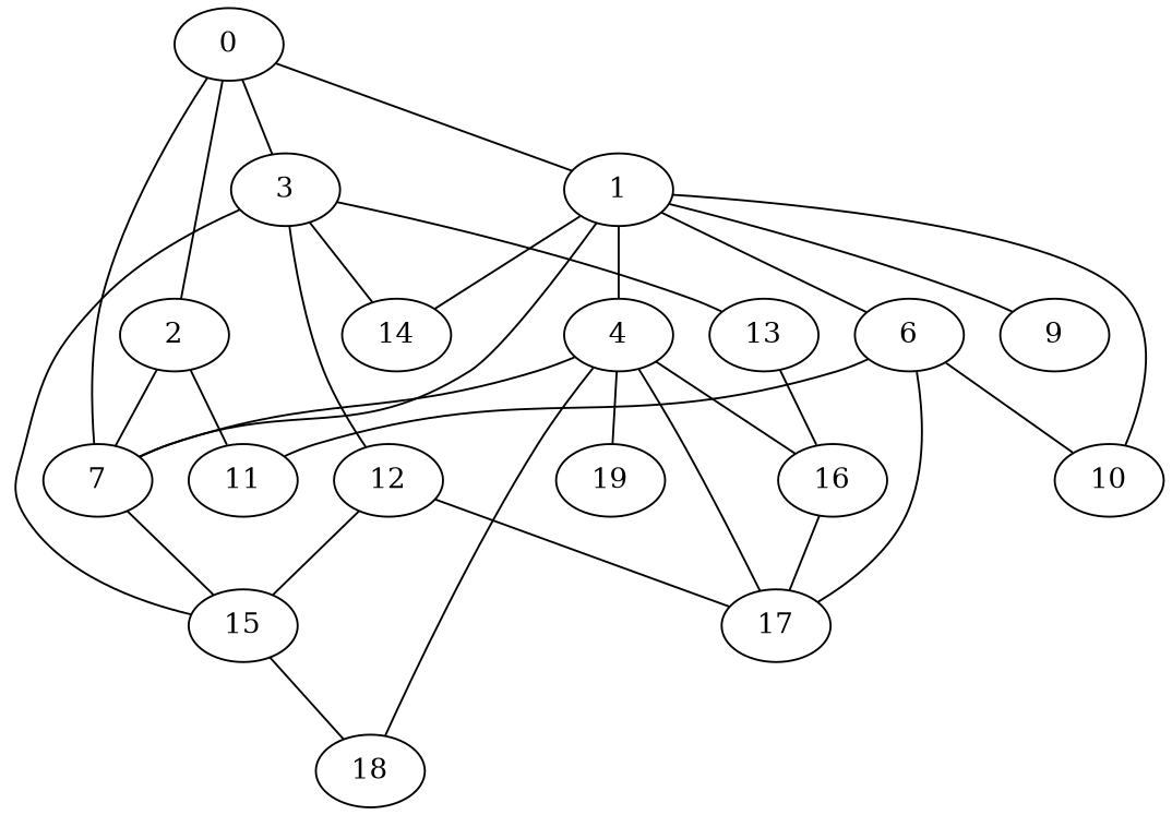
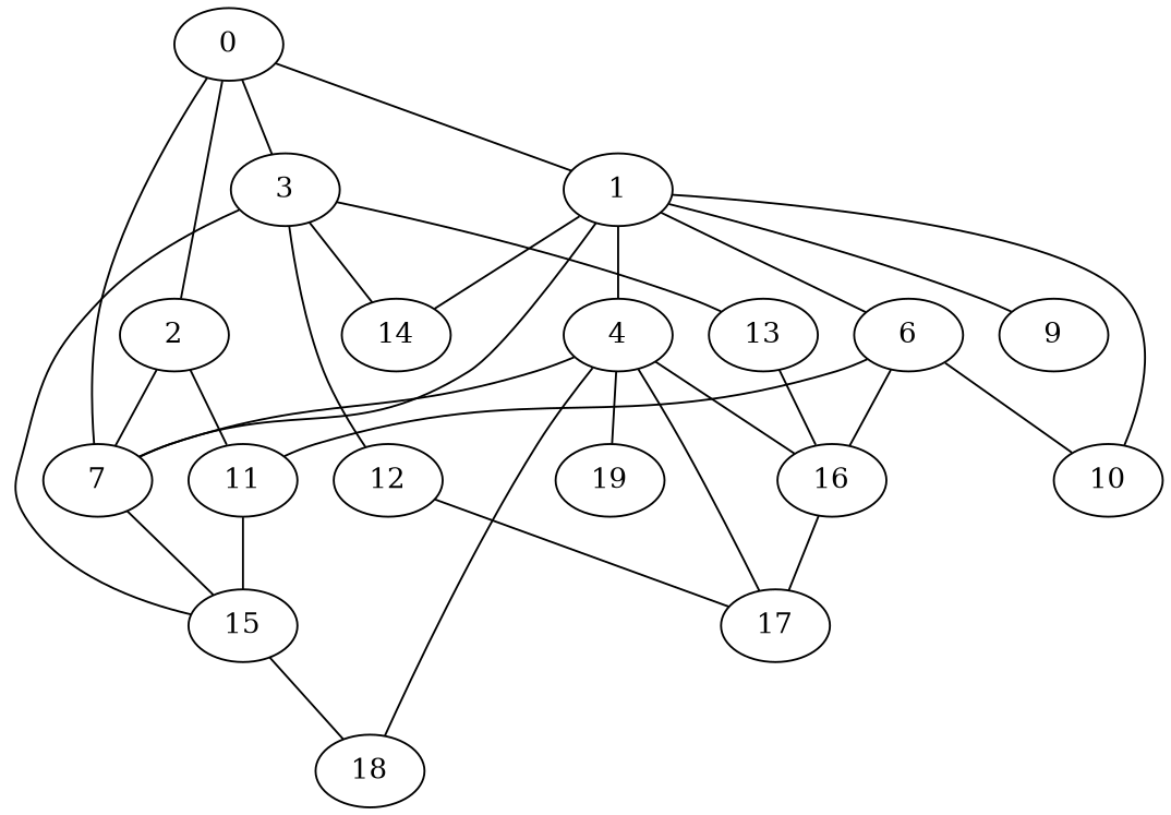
  graph {
    0
    1
    2
    3
    7
    4
    6
    9
    10
    14
    11
    12
    13
    15
    16
    18
    19
    17
    0 -- 1
    0 -- 2
    0 -- 3
    0 -- 7
    1 -- 7
    1 -- 4
    1 -- 6
    1 -- 9
    1 -- 10
    1 -- 14
    2 -- 7
    2 -- 11
    3 -- 14
    3 -- 12
    3 -- 13
    3 -- 15
    7 -- 15
    4 -- 7
    4 -- 16
    4 -- 18
    4 -- 19
    4 -- 17
    6 -- 10
    6 -- 11
-   6 -- 17
-   12 -- 15
+   6 -- 16
+   11 -- 15
    12 -- 17
    13 -- 16
    15 -- 18
    16 -- 17
  }
